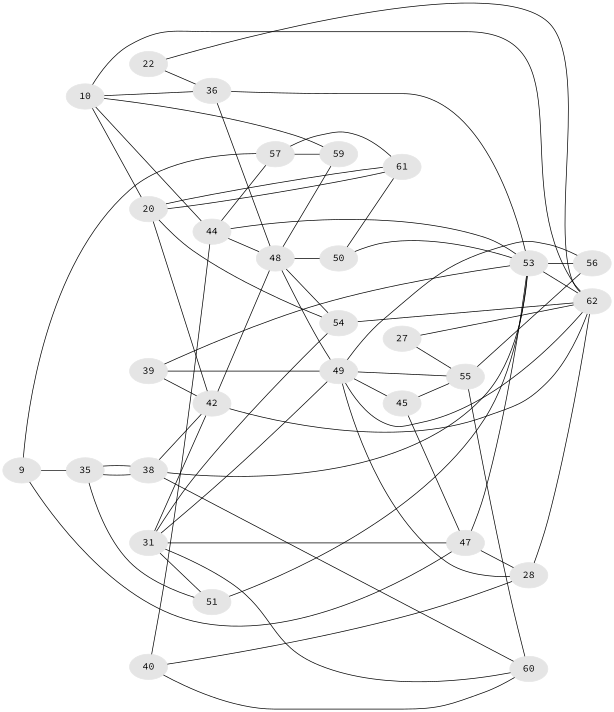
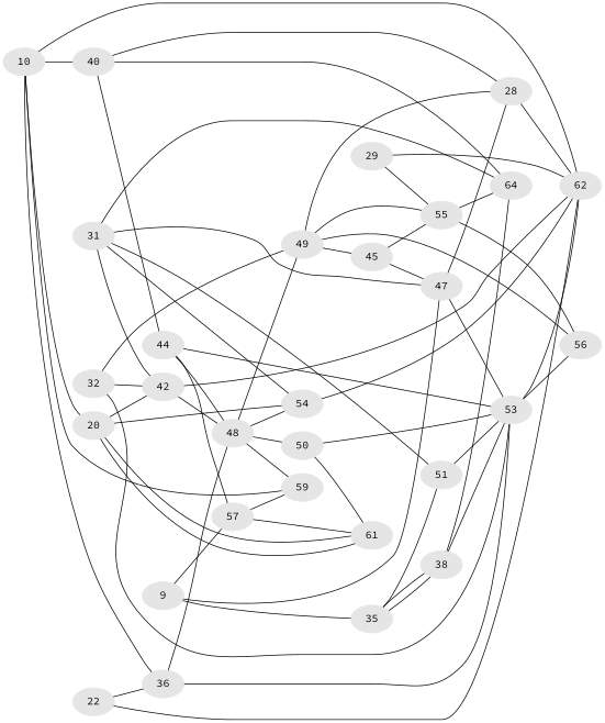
  graph {
    fontname="Source Code Pro"
    rankdir=LR
    node [color=gray90 fontname="Source Code Pro" style=filled]
    edge [fontname="Source Code Pro"]
    9
    35
    47
    57 [super="+13"]
    53 [super="+34+25+23"]
    62 [super="+33+52"]
    56 [super="+43+15"]
    51
    38
    n10 [label=28 super="+39"]
    59
    61
    10
    20
    36
    40
    42 [super="+12+28"]
    54
    48 [super="+27+24+16"]
-   60
+   60 [label=64]
    44 [super="+21"]
-   29 [label=27]
+   29
    55 [super="+41"]
    22
    31 [super="+17"]
    49 [super="+1+7+26"]
    45
-   32 [label=39]
+   32
    50
    9 -- 35
    9 -- 47
    9 -- 57
    35 -- 51
    35 -- 38
    35 -- 38
    47 -- 53
    47 -- n10
    57 -- 59 [weight=2]
    57 -- 61
    53 -- 62 [weight=2]
    53 -- 56 [weight=3]
    51 -- 53
    38 -- 53
-   38 -- 42
    38 -- 60
    n10 -- 62
    10 -- 62 [weight=3]
    10 -- 59
    10 -- 20
    10 -- 36
-   10 -- 44
+   10 -- 40
    20 -- 61
    20 -- 61
    20 -- 42
    20 -- 54
    36 -- 53
    36 -- 48
    40 -- n10
    40 -- 60
    40 -- 44
    42 -- 62
    42 -- 48 [weight=2]
    54 -- 62
    48 -- 59
    48 -- 54 [weight=2]
    48 -- 49 [weight=5]
    48 -- 50 [weight=2]
    44 -- 57
    44 -- 53 [weight=2]
    44 -- 48 [weight=2]
    29 -- 62
    29 -- 55
    55 -- 56
    55 -- 60
    22 -- 62
    22 -- 36
    31 -- 47 [weight=2]
    31 -- 51
    31 -- 42
    31 -- 54
    31 -- 60
-   31 -- 49
-   49 -- 62 [weight=3]
    49 -- 56 [weight=2]
    49 -- n10 [weight=2]
    49 -- 55
    49 -- 45
    45 -- 47
    45 -- 55
    32 -- 53
    32 -- 42
    32 -- 49
    50 -- 53
    50 -- 61
  }
